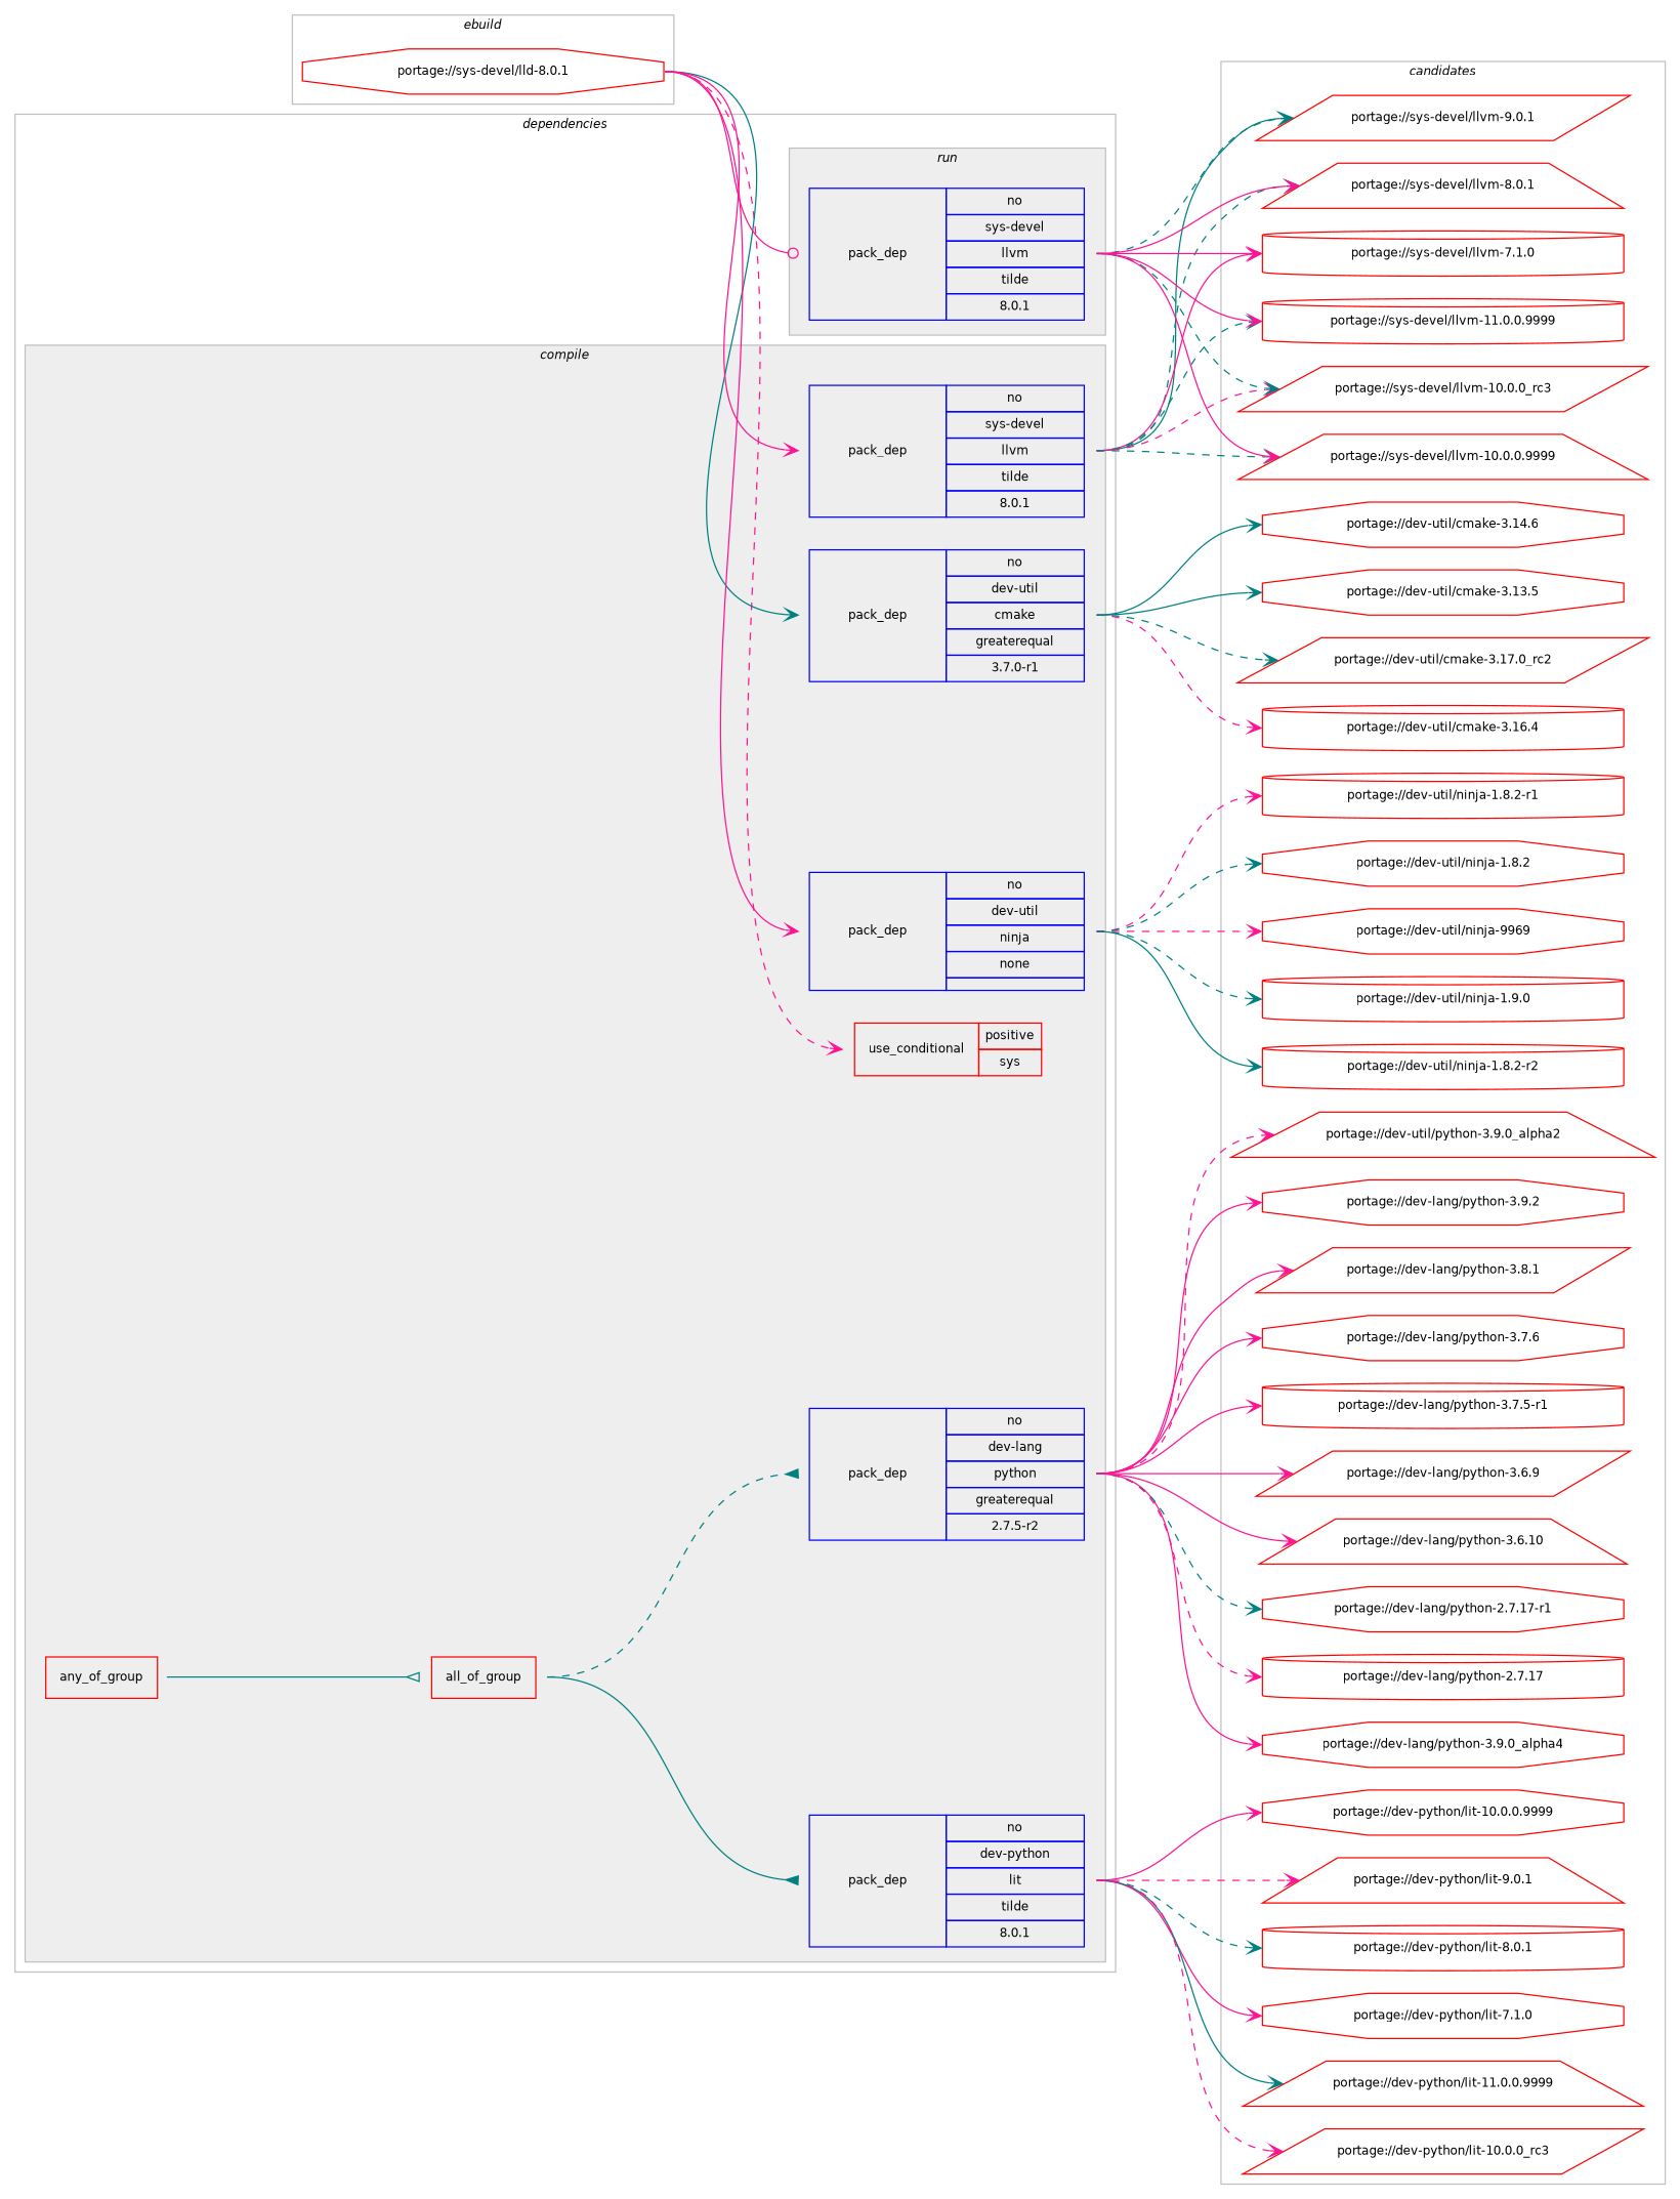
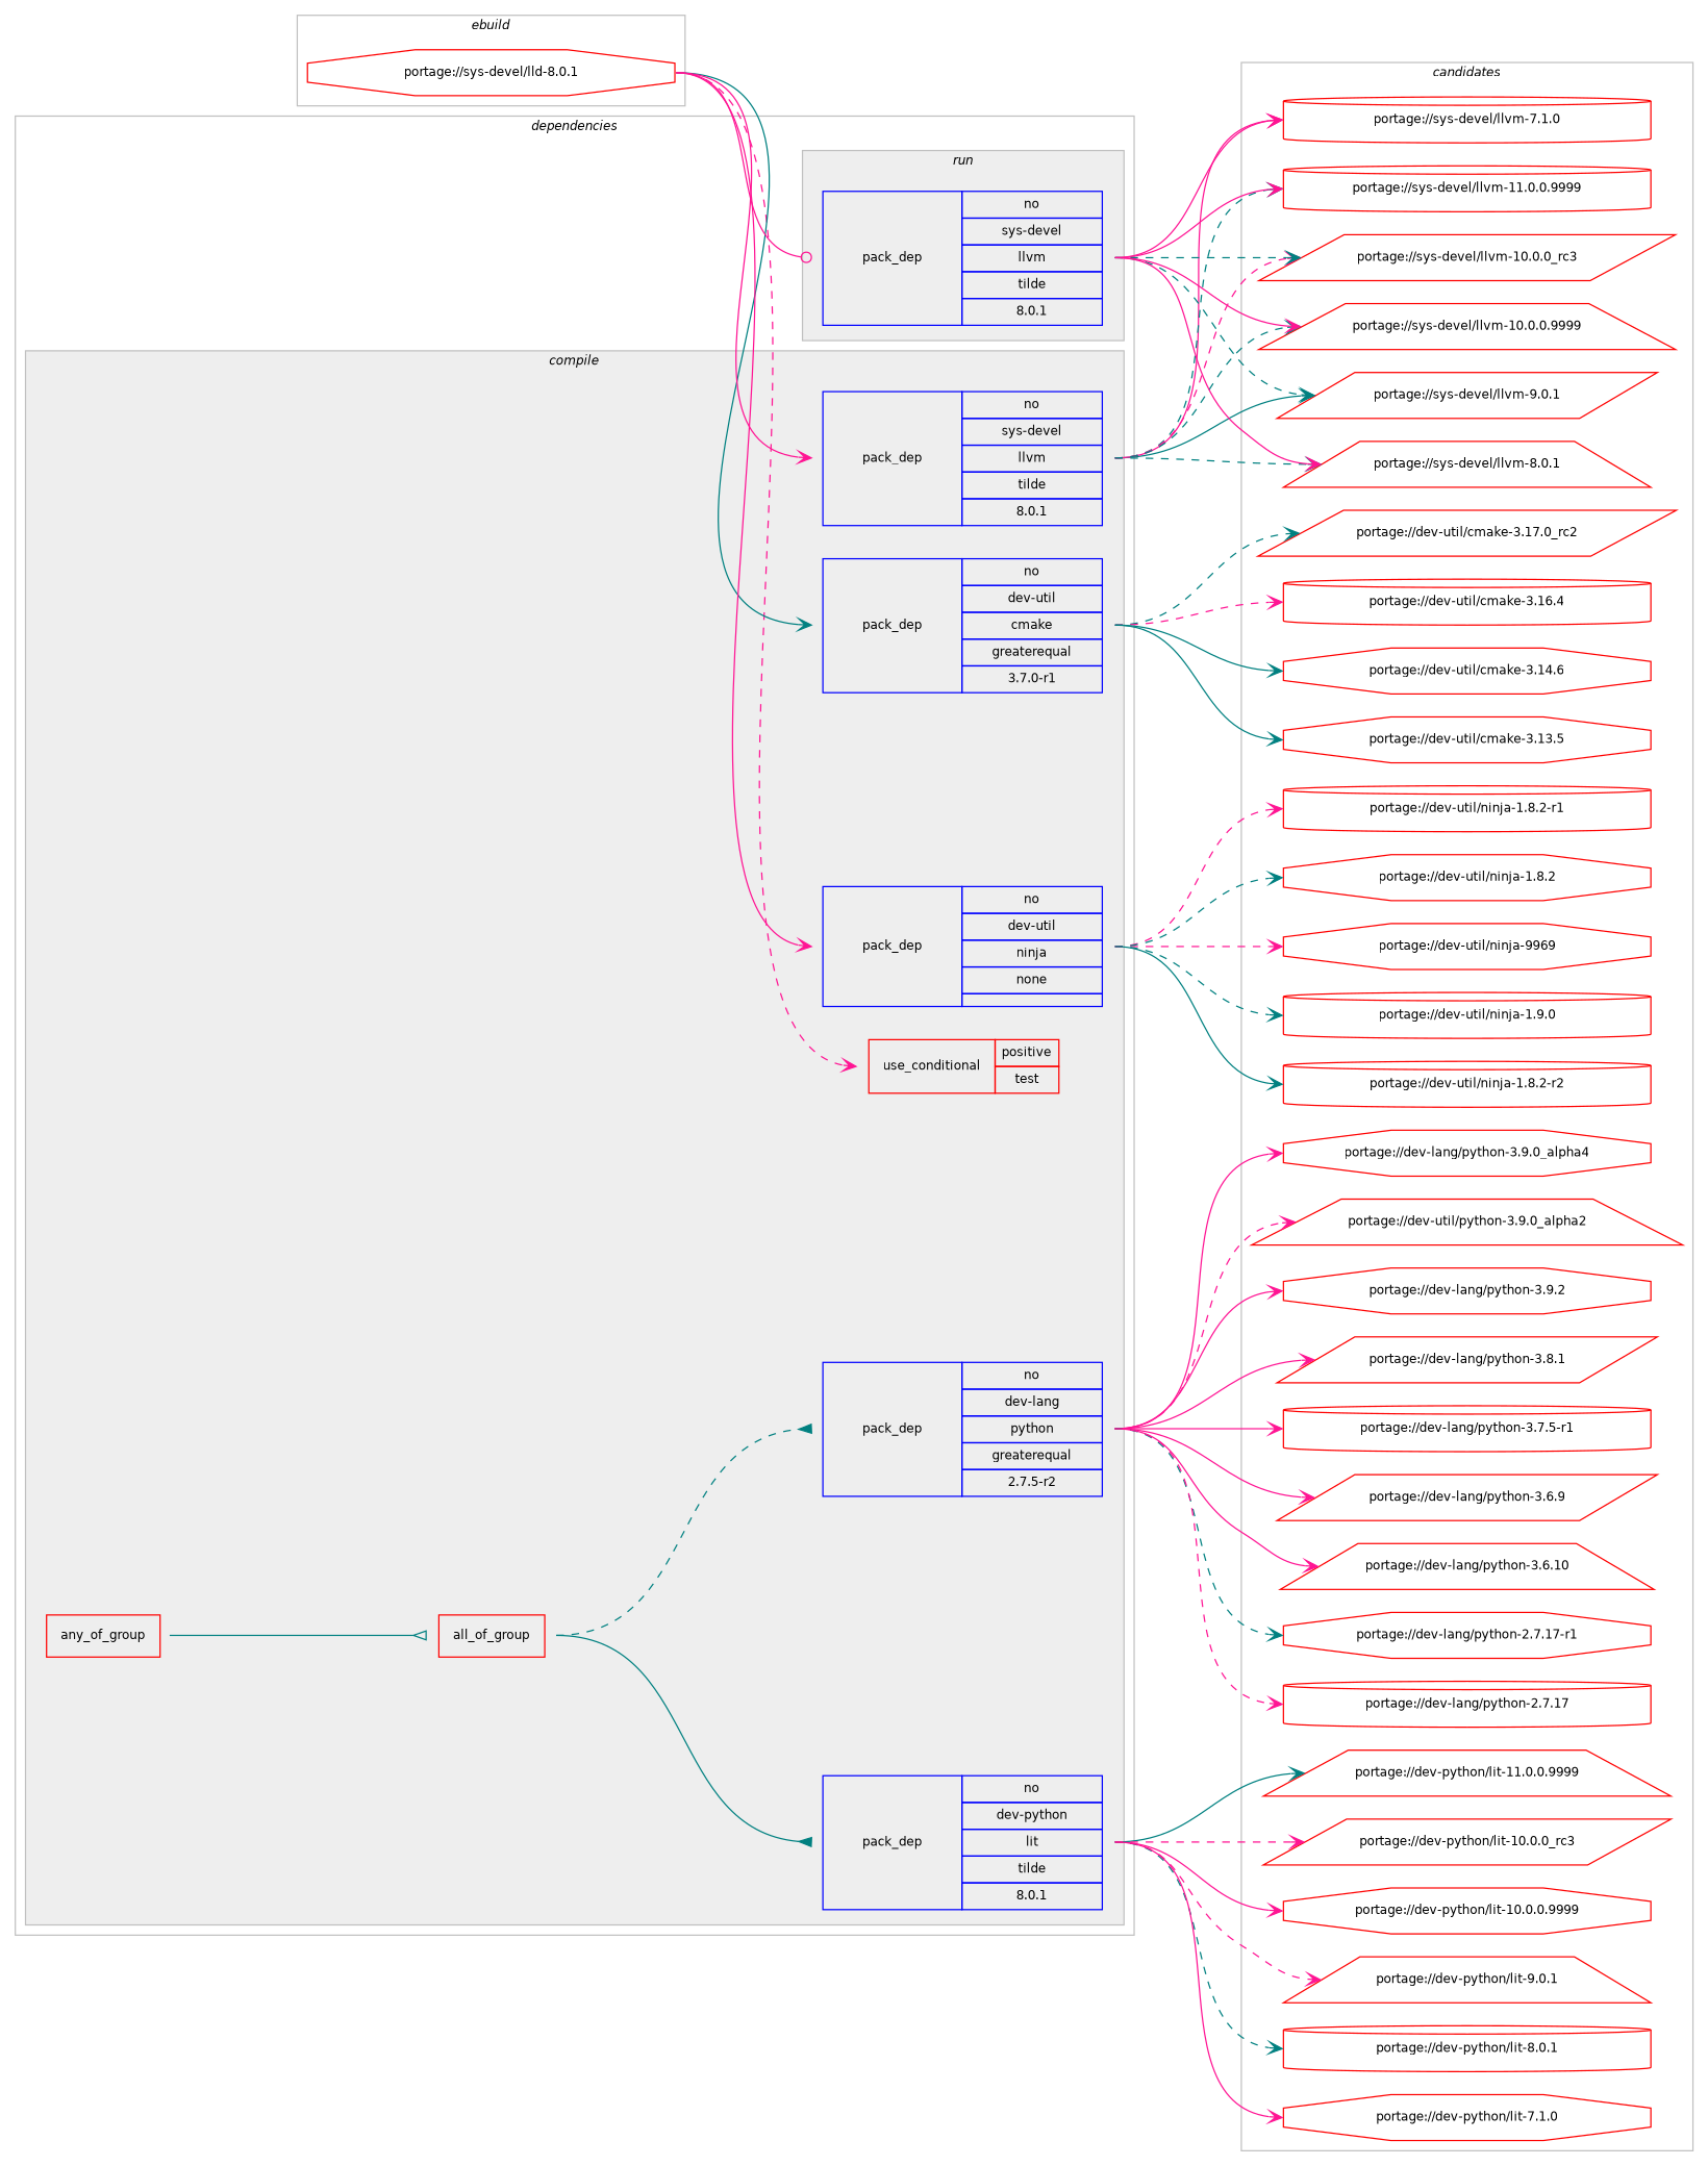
  digraph {
    compound=true
    concentrate=true
    fontname=Helvetica
    fontsize=10
    newrank=true
    rankdir=LR
    ranksep=1.5
    node [color=red fontname=Helvetica fontsize=10 shape=octagon]
    edge [arrowhead=vee color=deeppink headport=w style=solid tailport=e weight=100]
    n1 [label="portage://sys-devel/lld-8.0.1" width=4]
    n2 [color=blue label=<<TABLE BORDER="0" CELLBORDER="1" CELLSPACING="0" CELLPADDING="4" WIDTH="220"><TR><TD ROWSPAN="6" CELLPADDING="30">pack_dep</TD></TR><TR><TD WIDTH="110">no</TD></TR><TR><TD>dev-lang</TD></TR><TR><TD>python</TD></TR><TR><TD>greaterequal</TD></TR><TR><TD>2.7.5-r2</TD></TR></TABLE>> shape=none]
    n3 [color=blue label=<<TABLE BORDER="0" CELLBORDER="1" CELLSPACING="0" CELLPADDING="4" WIDTH="220"><TR><TD ROWSPAN="6" CELLPADDING="30">pack_dep</TD></TR><TR><TD WIDTH="110">no</TD></TR><TR><TD>dev-python</TD></TR><TR><TD>lit</TD></TR><TR><TD>tilde</TD></TR><TR><TD>8.0.1</TD></TR></TABLE>> shape=none]
    n4 [label=<<TABLE BORDER="0" CELLBORDER="1" CELLSPACING="0" CELLPADDING="4"><TR><TD CELLPADDING="10">all_of_group</TD></TR></TABLE>> shape=none]
    n5 [label=<<TABLE BORDER="0" CELLBORDER="1" CELLSPACING="0" CELLPADDING="4"><TR><TD CELLPADDING="10">any_of_group</TD></TR></TABLE>> shape=none]
-   n6 [label=<<TABLE BORDER="0" CELLBORDER="1" CELLSPACING="0" CELLPADDING="4"><TR><TD ROWSPAN="3" CELLPADDING="10">use_conditional</TD></TR><TR><TD>positive</TD></TR><TR><TD>sys</TD></TR></TABLE>> shape=none]
+   n6 [label=<<TABLE BORDER="0" CELLBORDER="1" CELLSPACING="0" CELLPADDING="4"><TR><TD ROWSPAN="3" CELLPADDING="10">use_conditional</TD></TR><TR><TD>positive</TD></TR><TR><TD>test</TD></TR></TABLE>> shape=none]
    n7 [color=blue label=<<TABLE BORDER="0" CELLBORDER="1" CELLSPACING="0" CELLPADDING="4" WIDTH="220"><TR><TD ROWSPAN="6" CELLPADDING="30">pack_dep</TD></TR><TR><TD WIDTH="110">no</TD></TR><TR><TD>dev-util</TD></TR><TR><TD>cmake</TD></TR><TR><TD>greaterequal</TD></TR><TR><TD>3.7.0-r1</TD></TR></TABLE>> shape=none]
    n8 [color=blue label=<<TABLE BORDER="0" CELLBORDER="1" CELLSPACING="0" CELLPADDING="4" WIDTH="220"><TR><TD ROWSPAN="6" CELLPADDING="30">pack_dep</TD></TR><TR><TD WIDTH="110">no</TD></TR><TR><TD>dev-util</TD></TR><TR><TD>ninja</TD></TR><TR><TD>none</TD></TR><TR><TD></TD></TR></TABLE>> shape=none]
    n9 [color=blue label=<<TABLE BORDER="0" CELLBORDER="1" CELLSPACING="0" CELLPADDING="4" WIDTH="220"><TR><TD ROWSPAN="6" CELLPADDING="30">pack_dep</TD></TR><TR><TD WIDTH="110">no</TD></TR><TR><TD>sys-devel</TD></TR><TR><TD>llvm</TD></TR><TR><TD>tilde</TD></TR><TR><TD>8.0.1</TD></TR></TABLE>> shape=none]
    n10 [color=blue label=<<TABLE BORDER="0" CELLBORDER="1" CELLSPACING="0" CELLPADDING="4" WIDTH="220"><TR><TD ROWSPAN="6" CELLPADDING="30">pack_dep</TD></TR><TR><TD WIDTH="110">no</TD></TR><TR><TD>sys-devel</TD></TR><TR><TD>llvm</TD></TR><TR><TD>tilde</TD></TR><TR><TD>8.0.1</TD></TR></TABLE>> shape=none]
    n11 [label="portage://dev-lang/python-3.9.0_alpha4" width=4]
    n12 [label="portage://dev-util/python-3.9.0_alpha2" shape=trapezium width=4]
    n13 [label="portage://dev-lang/python-3.9.2" width=4]
    n14 [label="portage://dev-lang/python-3.8.1" shape=parallelogram width=4]
-   n15 [label="portage://dev-lang/python-3.7.6" width=4]
    n16 [label="portage://dev-lang/python-3.7.5-r1" shape=cylinder width=4]
    n17 [label="portage://dev-lang/python-3.6.9" shape=parallelogram width=4]
    n18 [label="portage://dev-lang/python-3.6.10" shape=trapezium width=4]
    n19 [label="portage://dev-lang/python-2.7.17-r1" width=4]
    n20 [label="portage://dev-lang/python-2.7.17" shape=cylinder width=4]
    n21 [label="portage://dev-python/lit-9.0.1" shape=trapezium width=4]
    n22 [label="portage://dev-python/lit-8.0.1" shape=cylinder width=4]
    n23 [label="portage://dev-python/lit-7.1.0" width=4]
    n24 [label="portage://dev-python/lit-11.0.0.9999" shape=trapezium width=4]
    n25 [label="portage://dev-python/lit-10.0.0_rc3" shape=parallelogram width=4]
    n26 [label="portage://dev-python/lit-10.0.0.9999" width=4]
    n27 [label="portage://dev-util/ninja-9969" width=4]
    n28 [label="portage://dev-util/ninja-1.9.0" shape=cylinder width=4]
    n29 [label="portage://dev-util/ninja-1.8.2-r2" shape=cylinder width=4]
    n30 [label="portage://dev-util/ninja-1.8.2-r1" shape=cylinder width=4]
    n31 [label="portage://dev-util/ninja-1.8.2" width=4]
    n32 [label="portage://dev-util/cmake-3.17.0_rc2" shape=parallelogram width=4]
    n33 [label="portage://dev-util/cmake-3.16.4" shape=cylinder width=4]
    n34 [label="portage://dev-util/cmake-3.14.6" width=4]
    n35 [label="portage://dev-util/cmake-3.13.5" width=4]
    n36 [label="portage://sys-devel/llvm-9.0.1" shape=parallelogram width=4]
    n37 [label="portage://sys-devel/llvm-8.0.1" shape=trapezium width=4]
    n38 [label="portage://sys-devel/llvm-7.1.0" shape=cylinder width=4]
    n39 [label="portage://sys-devel/llvm-11.0.0.9999" shape=cylinder width=4]
    n40 [label="portage://sys-devel/llvm-10.0.0_rc3" shape=parallelogram width=4]
    n41 [label="portage://sys-devel/llvm-10.0.0.9999" shape=trapezium width=4]
    subgraph cluster_1 {
      color=gray
      label=<<i>ebuild</i>>
      rank=same
      n1
    }
    subgraph cluster_2 {
      color=gray
      label=<<i>dependencies</i>>
      subgraph cluster_3 {
        color=gray
        fillcolor="#eeeeee"
        label=<<i>compile</i>>
        style=filled
        subgraph sub_4 {
          color=gray
          fillcolor="#eeeeee"
          label=<<i>compile</i>>
          style=filled
          n6
          subgraph sub_5 {
            color=gray
            fillcolor="#eeeeee"
            label=<<i>compile</i>>
            style=filled
            n5
            subgraph sub_6 {
              color=gray
              fillcolor="#eeeeee"
              label=<<i>compile</i>>
              style=filled
              n4
              subgraph sub_7 {
                color=gray
                fillcolor="#eeeeee"
                label=<<i>compile</i>>
                style=filled
                n2
              }
              subgraph sub_8 {
                color=gray
                fillcolor="#eeeeee"
                label=<<i>compile</i>>
                style=filled
                n3
              }
            }
          }
        }
        subgraph sub_9 {
          color=gray
          fillcolor="#eeeeee"
          label=<<i>compile</i>>
          style=filled
          n7
        }
        subgraph sub_10 {
          color=gray
          fillcolor="#eeeeee"
          label=<<i>compile</i>>
          style=filled
          n8
        }
        subgraph sub_11 {
          color=gray
          fillcolor="#eeeeee"
          label=<<i>compile</i>>
          style=filled
          n9
        }
      }
      subgraph cluster_12 {
        color=gray
        fillcolor="#eeeeee"
        label=<<i>compile and run</i>>
        style=filled
      }
      subgraph cluster_13 {
        color=gray
        fillcolor="#eeeeee"
        label=<<i>run</i>>
        style=filled
        subgraph sub_14 {
          color=gray
          fillcolor="#eeeeee"
          label=<<i>run</i>>
          style=filled
          n10
        }
      }
    }
    subgraph cluster_15 {
      color=gray
      label=<<i>candidates</i>>
      rank=same
      subgraph sub_16 {
        color=black
        label=<<i>candidates</i>>
        nodesep=1
        rank=same
        n11
        n12
        n13
        n14
-       n15
        n16
        n17
        n18
        n19
        n20
      }
      subgraph sub_17 {
        color=black
        label=<<i>candidates</i>>
        nodesep=1
        rank=same
        n21
        n22
        n23
        n24
        n25
        n26
      }
      subgraph sub_18 {
        color=black
        label=<<i>candidates</i>>
        nodesep=1
        rank=same
        n27
        n28
        n29
        n30
        n31
      }
      subgraph sub_19 {
        color=black
        label=<<i>candidates</i>>
        nodesep=1
        rank=same
        n32
        n33
        n34
        n35
      }
      subgraph sub_20 {
        color=black
        label=<<i>candidates</i>>
        nodesep=1
        rank=same
        n36
        n37
        n38
        n39
        n40
        n41
      }
      subgraph sub_21 {
        color=black
        label=<<i>candidates</i>>
        nodesep=1
        rank=same
        n36
        n37
        n38
        n39
        n40
        n41
      }
    }
    n1 -> n6 [style=dashed weight=20]
    n1 -> n7 [color=teal weight=20]
    n1 -> n8 [weight=20]
    n1 -> n9 [weight=20]
    n1 -> n10 [arrowhead=odot weight=20]
    n2 -> n11
    n2 -> n12 [style=dashed]
    n2 -> n13
    n2 -> n14
-   n2 -> n15
    n2 -> n16
    n2 -> n17
    n2 -> n18
    n2 -> n19 [color=teal style=dashed]
    n2 -> n20 [style=dashed]
    n3 -> n21 [style=dashed]
    n3 -> n22 [color=teal style=dashed]
    n3 -> n23
    n3 -> n24 [color=teal]
    n3 -> n25 [style=dashed]
    n3 -> n26
    n4 -> n2 [arrowhead=inv color=teal style=dashed weight=20]
    n4 -> n3 [arrowhead=inv color=teal weight=20]
    n5 -> n4 [arrowhead=oinv color=teal weight=20]
    n7 -> n32 [color=teal style=dashed]
    n7 -> n33 [style=dashed]
    n7 -> n34 [color=teal]
    n7 -> n35 [color=teal]
    n8 -> n27 [style=dashed]
    n8 -> n28 [color=teal style=dashed]
    n8 -> n29 [color=teal]
    n8 -> n30 [style=dashed]
    n8 -> n31 [color=teal style=dashed]
    n9 -> n36 [color=teal]
    n9 -> n37 [color=teal style=dashed]
    n9 -> n38
    n9 -> n39 [color=teal style=dashed]
    n9 -> n40 [style=dashed]
    n9 -> n41 [color=teal style=dashed]
    n10 -> n36 [color=teal style=dashed]
    n10 -> n37
    n10 -> n38
    n10 -> n39
    n10 -> n40 [color=teal style=dashed]
    n10 -> n41
  }
